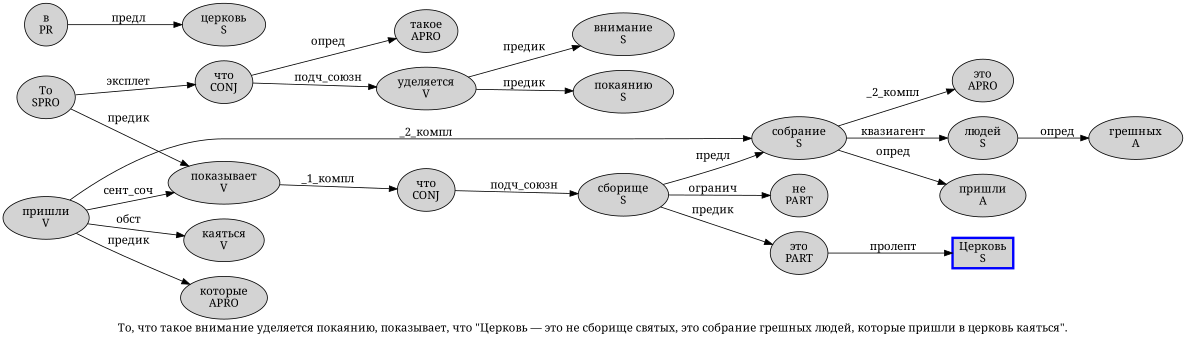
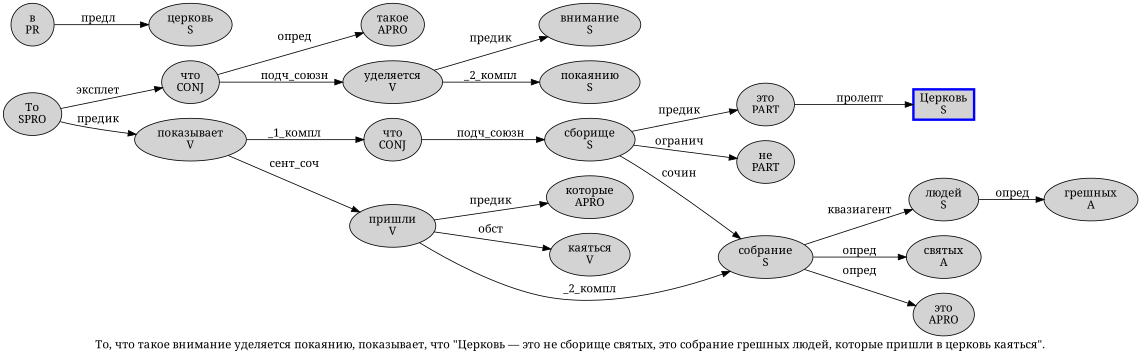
  digraph {
    fontname="Noto Serif"
    label="То, что такое внимание уделяется покаянию, показывает, что \"Церковь — это не сборище святых, это собрание грешных людей, которые пришли в церковь каяться\"."
    rankdir=LR
    node [fillcolor=lightgray fontname="Noto Serif" penwidth=1 shape=ellipse style=filled]
    edge [fontname="Noto Serif"]
    n1 [label="То\nSPRO"]
    n2 [label="что\nCONJ"]
    n3 [label="показывает\nV"]
    n4 [label="такое\nAPRO"]
    n5 [label="уделяется\nV"]
    n6 [label="внимание\nS"]
    n7 [label="покаянию\nS"]
    n8 [label="что\nCONJ"]
    n9 [label="пришли\nV"]
    n10 [label="сборище\nS"]
    n11 [label="собрание\nS"]
    n12 [label="которые\nAPRO"]
    n13 [label="каяться\nV"]
    n14 [label="это\nPART"]
    n15 [label="не\nPART"]
    n16 [color=blue label="Церковь\nS" penwidth=3 shape=box]
-   n17 [label="пришли\nA"]
+   n17 [label="святых\nA"]
    n18 [label="это\nAPRO"]
    n19 [label="людей\nS"]
    n20 [label="грешных\nA"]
    n21 [label="в\nPR"]
    n22 [label="церковь\nS"]
    n1 -> n2 [label="эксплет"]
    n1 -> n3 [label="предик"]
    n2 -> n4 [label="опред"]
    n2 -> n5 [label="подч_союзн"]
    n3 -> n8 [label="_1_компл"]
-   n9 -> n3 [label="сент_соч"]
+   n3 -> n9 [label="сент_соч"]
    n5 -> n6 [label="предик"]
-   n5 -> n7 [label="предик"]
+   n5 -> n7 [label="_2_компл"]
    n8 -> n10 [label="подч_союзн"]
    n9 -> n11 [label="_2_компл"]
    n9 -> n12 [label="предик"]
    n9 -> n13 [label="обст"]
-   n10 -> n11 [label="предл"]
+   n10 -> n11 [label="сочин"]
    n10 -> n14 [label="предик"]
    n10 -> n15 [label="огранич"]
    n11 -> n17 [label="опред"]
-   n11 -> n18 [label="_2_компл"]
+   n11 -> n18 [label="опред"]
    n11 -> n19 [label="квазиагент"]
    n14 -> n16 [label="пролепт"]
    n19 -> n20 [label="опред"]
    n21 -> n22 [label="предл"]
  }
